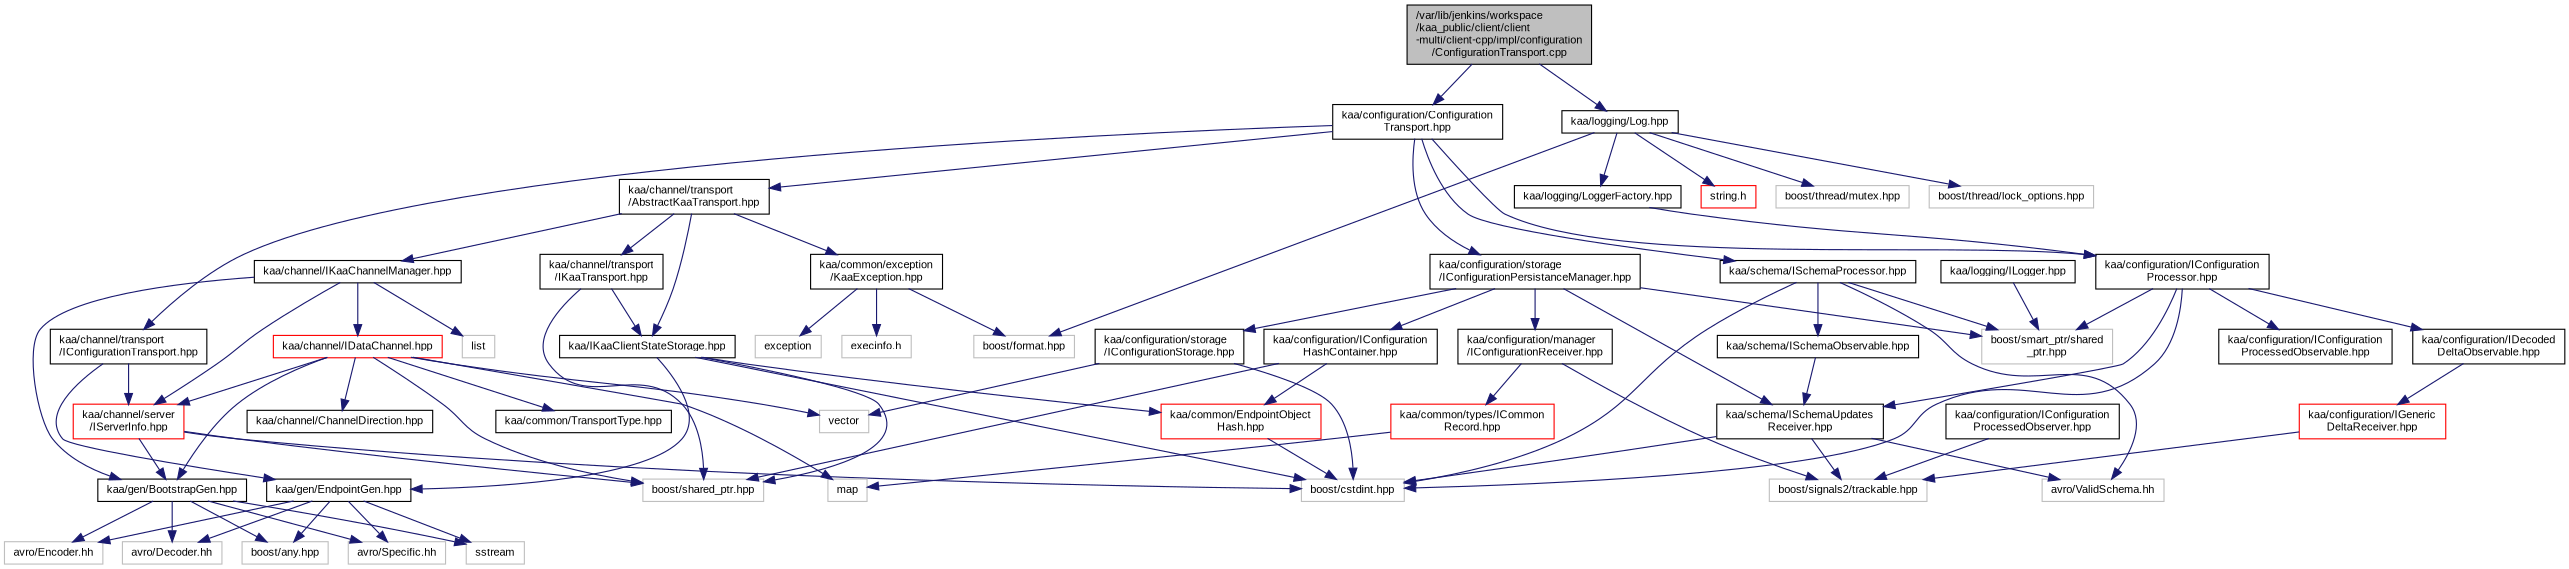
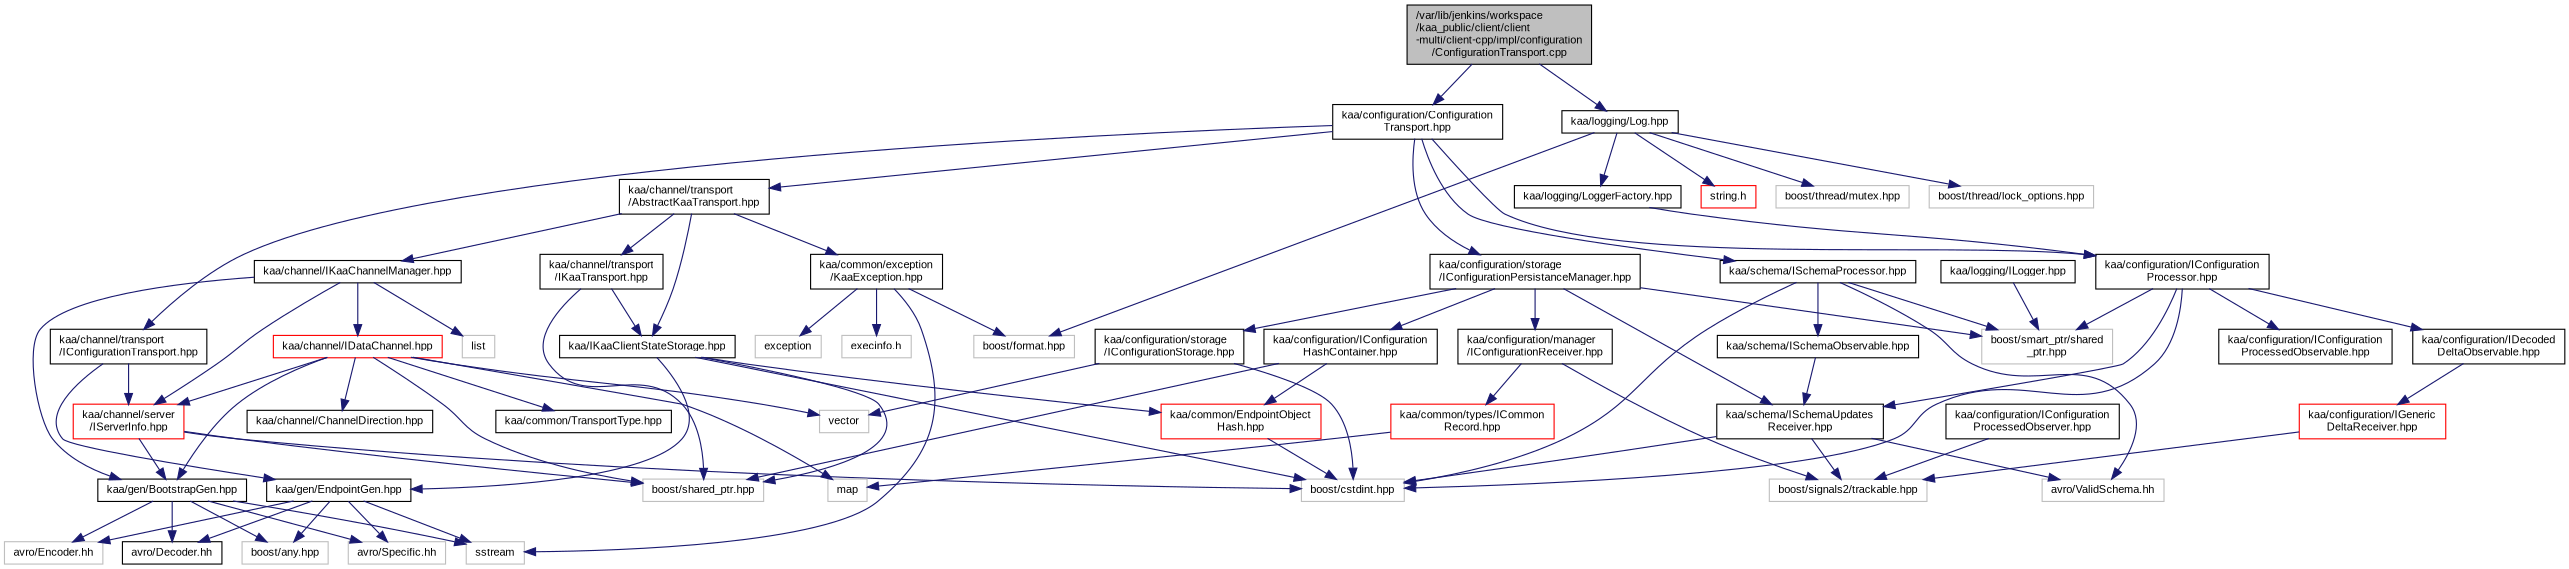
  digraph {
    fontname="Liberation Sans"
    node [color=black fontname="Liberation Sans" fontsize=10 shape=record]
    edge [color=midnightblue fontname="Liberation Sans" fontsize=10 labelfontname=FreeSans labelfontsize=10 style=solid]
    n1 [fillcolor=grey75 fontcolor=black height=0.2 label="/var/lib/jenkins/workspace\l/kaa_public/client/client\l-multi/client-cpp/impl/configuration\l/ConfigurationTransport.cpp" style=filled width=0.4]
    n2 [height=0.2 label="kaa/configuration/Configuration\lTransport.hpp" width=0.4]
    n3 [height=0.2 label="kaa/logging/Log.hpp" width=0.4]
    n4 [height=0.2 label="kaa/channel/transport\l/AbstractKaaTransport.hpp" width=0.4]
    n5 [height=0.2 label="kaa/channel/transport\l/IConfigurationTransport.hpp" width=0.4]
    n6 [height=0.2 label="kaa/configuration/IConfiguration\lProcessor.hpp" width=0.4]
    n7 [height=0.2 label="kaa/configuration/storage\l/IConfigurationPersistanceManager.hpp" width=0.4]
    n8 [height=0.2 label="kaa/schema/ISchemaProcessor.hpp" width=0.4]
    n9 [color=grey75 height=0.2 label="boost/format.hpp" width=0.4]
    n10 [height=0.2 label="kaa/logging/LoggerFactory.hpp" width=0.4]
    n11 [color=red height=0.2 label="string.h" width=0.4]
    n12 [color=grey75 height=0.2 label="boost/thread/mutex.hpp" width=0.4]
    n13 [color=grey75 height=0.2 label="boost/thread/lock_options.hpp" width=0.4]
    n14 [height=0.2 label="kaa/channel/transport\l/IKaaTransport.hpp" width=0.4]
    n15 [height=0.2 label="kaa/IKaaClientStateStorage.hpp" width=0.4]
    n16 [height=0.2 label="kaa/channel/IKaaChannelManager.hpp" width=0.4]
    n17 [height=0.2 label="kaa/common/exception\l/KaaException.hpp" width=0.4]
    n18 [height=0.2 label="kaa/gen/EndpointGen.hpp" width=0.4]
    n19 [color=red height=0.2 label="kaa/channel/server\l/IServerInfo.hpp" width=0.4]
    n20 [color=grey75 height=0.2 label="boost/cstdint.hpp" width=0.4]
    n21 [color=grey75 height=0.2 label="boost/smart_ptr/shared\l_ptr.hpp" width=0.4]
    n22 [height=0.2 label="kaa/configuration/IConfiguration\lProcessedObservable.hpp" width=0.4]
    n23 [height=0.2 label="kaa/configuration/IDecoded\lDeltaObservable.hpp" width=0.4]
    n24 [height=0.2 label="kaa/schema/ISchemaUpdates\lReceiver.hpp" width=0.4]
    n25 [height=0.2 label="kaa/configuration/storage\l/IConfigurationStorage.hpp" width=0.4]
    n26 [height=0.2 label="kaa/configuration/manager\l/IConfigurationReceiver.hpp" width=0.4]
    n27 [height=0.2 label="kaa/configuration/IConfiguration\lHashContainer.hpp" width=0.4]
    n28 [color=grey75 height=0.2 label="avro/ValidSchema.hh" width=0.4]
    n29 [height=0.2 label="kaa/schema/ISchemaObservable.hpp" width=0.4]
    n30 [color=grey75 height=0.2 label="boost/shared_ptr.hpp" width=0.4]
    n31 [color=red height=0.2 label="kaa/common/EndpointObject\lHash.hpp" width=0.4]
    n32 [color=grey75 height=0.2 label=list width=0.4]
    n33 [height=0.2 label="kaa/gen/BootstrapGen.hpp" width=0.4]
    n34 [color=red height=0.2 label="kaa/channel/IDataChannel.hpp" width=0.4]
    n35 [color=grey75 height=0.2 label=sstream width=0.4]
    n36 [color=grey75 height=0.2 label=exception width=0.4]
    n37 [color=grey75 height=0.2 label="execinfo.h" width=0.4]
    n38 [color=grey75 height=0.2 label="boost/any.hpp" width=0.4]
    n39 [color=grey75 height=0.2 label="avro/Specific.hh" width=0.4]
    n40 [color=grey75 height=0.2 label="avro/Encoder.hh" width=0.4]
-   n41 [color=grey75 height=0.2 label="avro/Decoder.hh" width=0.4]
+   n41 [height=0.2 label="avro/Decoder.hh" width=0.4]
    n42 [color=grey75 height=0.2 label=vector width=0.4]
    n43 [color=grey75 height=0.2 label=map width=0.4]
    n44 [height=0.2 label="kaa/common/TransportType.hpp" width=0.4]
    n45 [height=0.2 label="kaa/channel/ChannelDirection.hpp" width=0.4]
    n46 [color=red height=0.2 label="kaa/configuration/IGeneric\lDeltaReceiver.hpp" width=0.4]
    n47 [color=grey75 height=0.2 label="boost/signals2/trackable.hpp" width=0.4]
    n48 [height=0.2 label="kaa/configuration/IConfiguration\lProcessedObserver.hpp" width=0.4]
    n49 [color=red height=0.2 label="kaa/common/types/ICommon\lRecord.hpp" width=0.4]
    n50 [height=0.2 label="kaa/logging/ILogger.hpp" width=0.4]
    n1 -> n2
    n1 -> n3
    n2 -> n4
    n2 -> n5
    n2 -> n6
    n2 -> n7
    n2 -> n8
    n3 -> n9
    n3 -> n10
    n3 -> n11
    n3 -> n12
    n3 -> n13
    n4 -> n14
    n4 -> n15
    n4 -> n16
    n4 -> n17
    n5 -> n18
    n5 -> n19
    n6 -> n20
    n6 -> n21
    n6 -> n22
    n6 -> n23
    n6 -> n24
    n7 -> n21
    n7 -> n24
    n7 -> n25
    n7 -> n26
    n7 -> n27
    n8 -> n20
    n8 -> n21
    n8 -> n28
    n8 -> n29
    n10 -> n6
    n14 -> n15
    n14 -> n30
    n15 -> n18
    n15 -> n20
    n15 -> n30
    n15 -> n31
    n16 -> n19
    n16 -> n32
    n16 -> n33
    n16 -> n34
    n17 -> n9
+   n17 -> n35
    n17 -> n36
    n17 -> n37
    n18 -> n35
    n18 -> n38
    n18 -> n39
    n18 -> n40
    n18 -> n41
    n19 -> n20
    n19 -> n30
    n19 -> n33
    n23 -> n46
    n24 -> n20
    n24 -> n28
    n24 -> n47
    n25 -> n20
    n25 -> n42
    n26 -> n47
    n26 -> n49
    n27 -> n30
    n27 -> n31
    n29 -> n24
    n31 -> n20
    n33 -> n35
    n33 -> n38
    n33 -> n39
    n33 -> n40
    n33 -> n41
    n34 -> n19
    n34 -> n30
    n34 -> n33
    n34 -> n42
    n34 -> n43
    n34 -> n44
    n34 -> n45
    n46 -> n47
    n48 -> n47
    n49 -> n43
    n50 -> n21
  }
